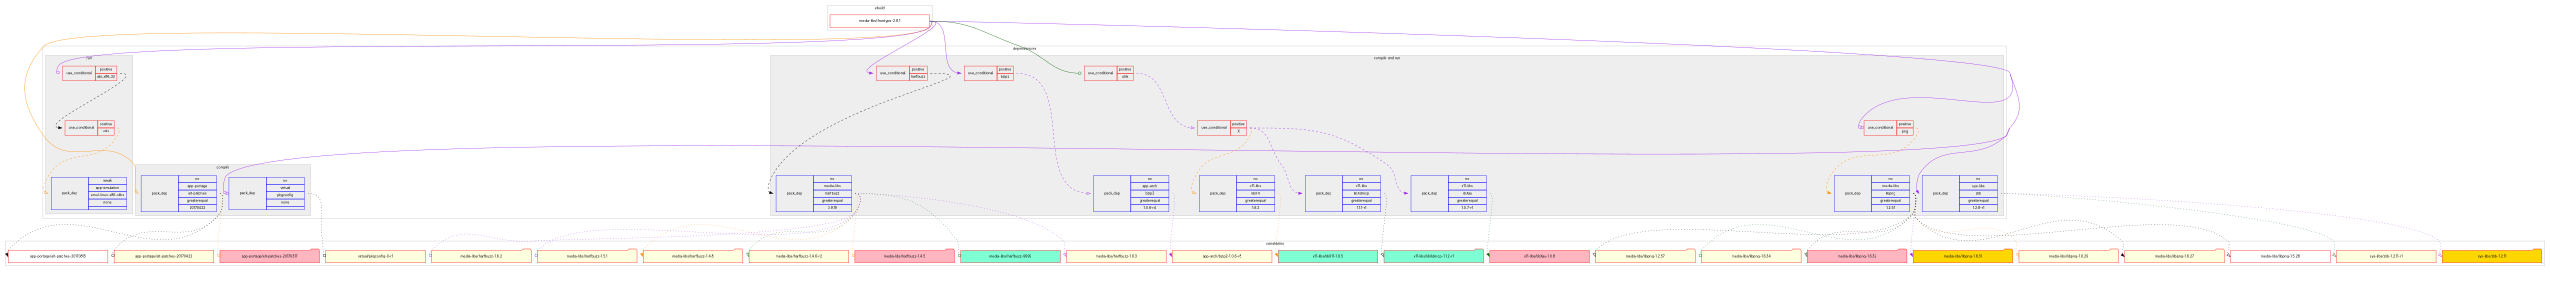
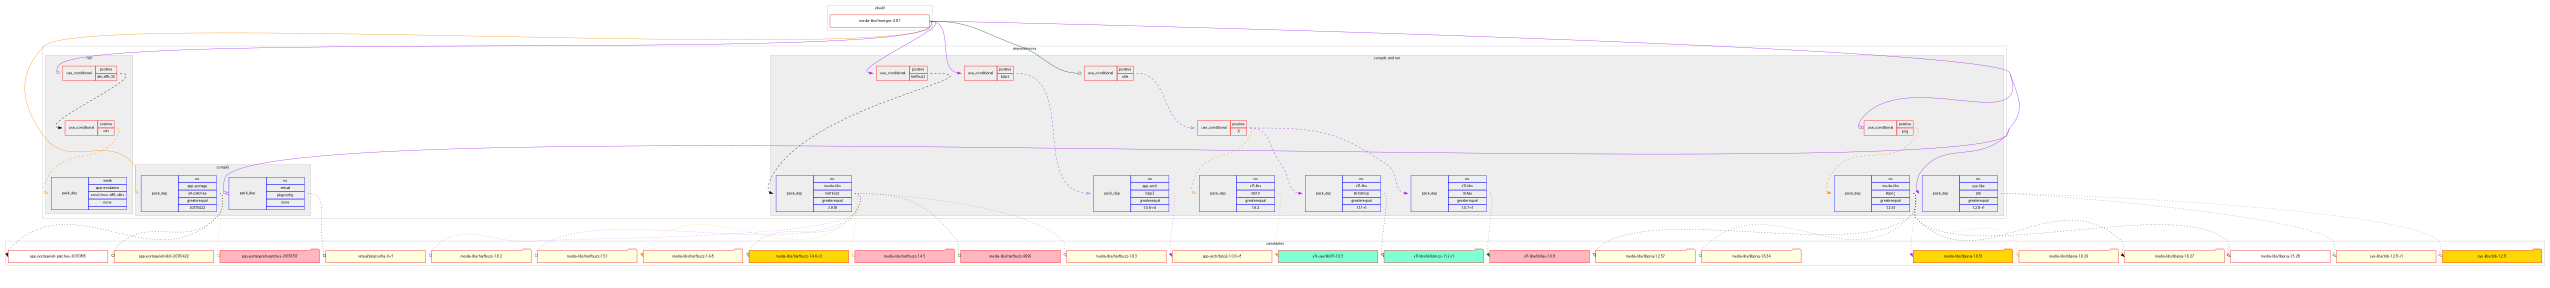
  digraph {
    compound=true
    concentrate=true
    fontname=Inter
    fontsize=10
    newrank=true
    rankdir=TB
    ranksep=1.5
    node [color=red fontname=Inter fontsize=10 shape=none style=filled]
    edge [arrowhead=normal color=purple fontname=Inter headport=w style=dotted tailport=e weight=100]
    n1 [fillcolor=white label="media-libs/freetype-2.8.1" shape=box width=4]
    n2 [color=blue label=<<TABLE BORDER="0" CELLBORDER="1" CELLSPACING="0" CELLPADDING="4" WIDTH="220"><TR><TD ROWSPAN="6" CELLPADDING="30">pack_dep</TD></TR><TR><TD WIDTH="110">no</TD></TR><TR><TD>app-portage</TD></TR><TR><TD>elt-patches</TD></TR><TR><TD>greaterequal</TD></TR><TR><TD>20170422</TD></TR></TABLE>> style=""]
    n3 [color=blue label=<<TABLE BORDER="0" CELLBORDER="1" CELLSPACING="0" CELLPADDING="4" WIDTH="220"><TR><TD ROWSPAN="6" CELLPADDING="30">pack_dep</TD></TR><TR><TD WIDTH="110">no</TD></TR><TR><TD>virtual</TD></TR><TR><TD>pkgconfig</TD></TR><TR><TD>none</TD></TR><TR><TD></TD></TR></TABLE>> style=""]
    n4 [color=blue label=<<TABLE BORDER="0" CELLBORDER="1" CELLSPACING="0" CELLPADDING="4" WIDTH="220"><TR><TD ROWSPAN="6" CELLPADDING="30">pack_dep</TD></TR><TR><TD WIDTH="110">no</TD></TR><TR><TD>app-arch</TD></TR><TR><TD>bzip2</TD></TR><TR><TD>greaterequal</TD></TR><TR><TD>1.0.6-r4</TD></TR></TABLE>> style=""]
    n5 [label=<<TABLE BORDER="0" CELLBORDER="1" CELLSPACING="0" CELLPADDING="4"><TR><TD ROWSPAN="3" CELLPADDING="10">use_conditional</TD></TR><TR><TD>positive</TD></TR><TR><TD>bzip2</TD></TR></TABLE>> style=""]
    n6 [color=blue label=<<TABLE BORDER="0" CELLBORDER="1" CELLSPACING="0" CELLPADDING="4" WIDTH="220"><TR><TD ROWSPAN="6" CELLPADDING="30">pack_dep</TD></TR><TR><TD WIDTH="110">no</TD></TR><TR><TD>media-libs</TD></TR><TR><TD>harfbuzz</TD></TR><TR><TD>greaterequal</TD></TR><TR><TD>0.9.19</TD></TR></TABLE>> style=""]
    n7 [label=<<TABLE BORDER="0" CELLBORDER="1" CELLSPACING="0" CELLPADDING="4"><TR><TD ROWSPAN="3" CELLPADDING="10">use_conditional</TD></TR><TR><TD>positive</TD></TR><TR><TD>harfbuzz</TD></TR></TABLE>> style=""]
    n8 [color=blue label=<<TABLE BORDER="0" CELLBORDER="1" CELLSPACING="0" CELLPADDING="4" WIDTH="220"><TR><TD ROWSPAN="6" CELLPADDING="30">pack_dep</TD></TR><TR><TD WIDTH="110">no</TD></TR><TR><TD>media-libs</TD></TR><TR><TD>libpng</TD></TR><TR><TD>greaterequal</TD></TR><TR><TD>1.2.51</TD></TR></TABLE>> style=""]
    n9 [label=<<TABLE BORDER="0" CELLBORDER="1" CELLSPACING="0" CELLPADDING="4"><TR><TD ROWSPAN="3" CELLPADDING="10">use_conditional</TD></TR><TR><TD>positive</TD></TR><TR><TD>png</TD></TR></TABLE>> style=""]
    n10 [color=blue label=<<TABLE BORDER="0" CELLBORDER="1" CELLSPACING="0" CELLPADDING="4" WIDTH="220"><TR><TD ROWSPAN="6" CELLPADDING="30">pack_dep</TD></TR><TR><TD WIDTH="110">no</TD></TR><TR><TD>x11-libs</TD></TR><TR><TD>libXau</TD></TR><TR><TD>greaterequal</TD></TR><TR><TD>1.0.7-r1</TD></TR></TABLE>> style=""]
    n11 [color=blue label=<<TABLE BORDER="0" CELLBORDER="1" CELLSPACING="0" CELLPADDING="4" WIDTH="220"><TR><TD ROWSPAN="6" CELLPADDING="30">pack_dep</TD></TR><TR><TD WIDTH="110">no</TD></TR><TR><TD>x11-libs</TD></TR><TR><TD>libX11</TD></TR><TR><TD>greaterequal</TD></TR><TR><TD>1.6.2</TD></TR></TABLE>> style=""]
    n12 [color=blue label=<<TABLE BORDER="0" CELLBORDER="1" CELLSPACING="0" CELLPADDING="4" WIDTH="220"><TR><TD ROWSPAN="6" CELLPADDING="30">pack_dep</TD></TR><TR><TD WIDTH="110">no</TD></TR><TR><TD>x11-libs</TD></TR><TR><TD>libXdmcp</TD></TR><TR><TD>greaterequal</TD></TR><TR><TD>1.1.1-r1</TD></TR></TABLE>> style=""]
    n13 [label=<<TABLE BORDER="0" CELLBORDER="1" CELLSPACING="0" CELLPADDING="4"><TR><TD ROWSPAN="3" CELLPADDING="10">use_conditional</TD></TR><TR><TD>positive</TD></TR><TR><TD>X</TD></TR></TABLE>> style=""]
    n14 [label=<<TABLE BORDER="0" CELLBORDER="1" CELLSPACING="0" CELLPADDING="4"><TR><TD ROWSPAN="3" CELLPADDING="10">use_conditional</TD></TR><TR><TD>positive</TD></TR><TR><TD>utils</TD></TR></TABLE>> style=""]
    n15 [color=blue label=<<TABLE BORDER="0" CELLBORDER="1" CELLSPACING="0" CELLPADDING="4" WIDTH="220"><TR><TD ROWSPAN="6" CELLPADDING="30">pack_dep</TD></TR><TR><TD WIDTH="110">no</TD></TR><TR><TD>sys-libs</TD></TR><TR><TD>zlib</TD></TR><TR><TD>greaterequal</TD></TR><TR><TD>1.2.8-r1</TD></TR></TABLE>> style=""]
    n16 [color=blue label=<<TABLE BORDER="0" CELLBORDER="1" CELLSPACING="0" CELLPADDING="4" WIDTH="220"><TR><TD ROWSPAN="6" CELLPADDING="30">pack_dep</TD></TR><TR><TD WIDTH="110">weak</TD></TR><TR><TD>app-emulation</TD></TR><TR><TD>emul-linux-x86-xlibs</TD></TR><TR><TD>none</TD></TR><TR><TD></TD></TR></TABLE>> style=""]
    n17 [label=<<TABLE BORDER="0" CELLBORDER="1" CELLSPACING="0" CELLPADDING="4"><TR><TD ROWSPAN="3" CELLPADDING="10">use_conditional</TD></TR><TR><TD>positive</TD></TR><TR><TD>utils</TD></TR></TABLE>> style=""]
    n18 [label=<<TABLE BORDER="0" CELLBORDER="1" CELLSPACING="0" CELLPADDING="4"><TR><TD ROWSPAN="3" CELLPADDING="10">use_conditional</TD></TR><TR><TD>positive</TD></TR><TR><TD>abi_x86_32</TD></TR></TABLE>> style=""]
    n19 [fillcolor=lightpink label="app-portage/elt-patches-20170317" shape=folder width=4]
-   n20 [fillcolor=lightyellow label="app-portage/elt-patches-20170422" shape=box width=4]
+   n20 [fillcolor=lightyellow label="app-portage/elt-libX-20170422" shape=box width=4]
    n21 [fillcolor=white label="app-portage/elt-patches-20170815" shape=box width=4]
    n22 [fillcolor=lightyellow label="virtual/pkgconfig-0-r1" shape=box width=4]
    n23 [fillcolor=lightyellow label="app-arch/bzip2-1.0.6-r8" shape=box width=4]
    n24 [fillcolor=lightpink label="media-libs/harfbuzz-1.4.5" shape=folder width=4]
-   n25 [fillcolor=lightyellow label="media-libs/harfbuzz-1.4.6-r2" shape=box width=4]
+   n25 [fillcolor=gold label="media-libs/harfbuzz-1.4.6-r2" shape=box width=4]
    n26 [fillcolor=lightyellow label="media-libs/harfbuzz-1.4.8" shape=folder width=4]
    n27 [fillcolor=lightyellow label="media-libs/harfbuzz-1.5.1" shape=folder width=4]
    n28 [fillcolor=lightyellow label="media-libs/harfbuzz-1.6.2" shape=folder width=4]
    n29 [fillcolor=lightyellow label="media-libs/harfbuzz-1.6.3" shape=box width=4]
-   n30 [fillcolor=aquamarine label="media-libs/harfbuzz-9999" shape=box width=4]
+   n30 [fillcolor=lightpink label="media-libs/harfbuzz-9999" shape=box width=4]
    n31 [fillcolor=lightyellow label="media-libs/libpng-1.2.57" shape=folder width=4]
    n32 [fillcolor=white label="media-libs/libpng-1.5.28" shape=box width=4]
    n33 [fillcolor=lightyellow label="media-libs/libpng-1.6.27" shape=folder width=4]
    n34 [fillcolor=lightyellow label="media-libs/libpng-1.6.29" shape=folder width=4]
    n35 [fillcolor=gold label="media-libs/libpng-1.6.31" shape=folder width=4]
-   n36 [fillcolor=lightpink label="media-libs/libpng-1.6.32" shape=folder width=4]
    n37 [fillcolor=lightyellow label="media-libs/libpng-1.6.34" shape=folder width=4]
-   n38 [fillcolor=aquamarine label="x11-libs/libX11-1.6.5" shape=box width=4]
+   n38 [fillcolor=aquamarine label="x11-use/libX11-1.6.5" shape=box width=4]
    n39 [fillcolor=lightpink label="x11-libs/libXau-1.0.8" shape=box width=4]
    n40 [fillcolor=aquamarine label="x11-libs/libXdmcp-1.1.2-r1" shape=folder width=4]
    n41 [fillcolor=gold label="sys-libs/zlib-1.2.11" shape=folder width=4]
    n42 [fillcolor=lightyellow label="sys-libs/zlib-1.2.11-r1" shape=box width=4]
    subgraph cluster_1 {
      color=gray
      label=<<i>dependencies</i>>
      subgraph cluster_2 {
        color=gray
        fillcolor="#eeeeee"
        label=<<i>compile</i>>
        style=filled
        subgraph sub_3 {
          color=gray
          fillcolor="#eeeeee"
          label=<<i>compile</i>>
          style=filled
          n2
        }
        subgraph sub_4 {
          color=gray
          fillcolor="#eeeeee"
          label=<<i>compile</i>>
          style=filled
          n3
        }
      }
      subgraph cluster_5 {
        color=gray
        fillcolor="#eeeeee"
        label=<<i>compile and run</i>>
        style=filled
        subgraph sub_6 {
          color=gray
          fillcolor="#eeeeee"
          label=<<i>compile and run</i>>
          style=filled
          n5
          subgraph sub_7 {
            color=gray
            fillcolor="#eeeeee"
            label=<<i>compile and run</i>>
            style=filled
            n4
          }
        }
        subgraph sub_8 {
          color=gray
          fillcolor="#eeeeee"
          label=<<i>compile and run</i>>
          style=filled
          n7
          subgraph sub_9 {
            color=gray
            fillcolor="#eeeeee"
            label=<<i>compile and run</i>>
            style=filled
            n6
          }
        }
        subgraph sub_10 {
          color=gray
          fillcolor="#eeeeee"
          label=<<i>compile and run</i>>
          style=filled
          n9
          subgraph sub_11 {
            color=gray
            fillcolor="#eeeeee"
            label=<<i>compile and run</i>>
            style=filled
            n8
          }
        }
        subgraph sub_12 {
          color=gray
          fillcolor="#eeeeee"
          label=<<i>compile and run</i>>
          style=filled
          n14
          subgraph sub_13 {
            color=gray
            fillcolor="#eeeeee"
            label=<<i>compile and run</i>>
            style=filled
            n13
            subgraph sub_14 {
              color=gray
              fillcolor="#eeeeee"
              label=<<i>compile and run</i>>
              style=filled
              n10
            }
            subgraph sub_15 {
              color=gray
              fillcolor="#eeeeee"
              label=<<i>compile and run</i>>
              style=filled
              n11
            }
            subgraph sub_16 {
              color=gray
              fillcolor="#eeeeee"
              label=<<i>compile and run</i>>
              style=filled
              n12
            }
          }
        }
        subgraph sub_17 {
          color=gray
          fillcolor="#eeeeee"
          label=<<i>compile and run</i>>
          style=filled
          n15
        }
      }
      subgraph cluster_18 {
        color=gray
        fillcolor="#eeeeee"
        label=<<i>run</i>>
        style=filled
        subgraph sub_19 {
          color=gray
          fillcolor="#eeeeee"
          label=<<i>run</i>>
          style=filled
          n18
          subgraph sub_20 {
            color=gray
            fillcolor="#eeeeee"
            label=<<i>run</i>>
            style=filled
            n17
            subgraph sub_21 {
              color=gray
              fillcolor="#eeeeee"
              label=<<i>run</i>>
              style=filled
              n16
            }
          }
        }
      }
    }
    subgraph cluster_22 {
      color=gray
      label=<<i>ebuild</i>>
      rank=same
      n1
    }
    subgraph cluster_23 {
      color=gray
      label=<<i>candidates</i>>
      rank=same
      subgraph sub_24 {
        color=black
        label=<<i>candidates</i>>
        nodesep=1
        rank=same
        n19
        n20
        n21
      }
      subgraph sub_25 {
        color=black
        label=<<i>candidates</i>>
        nodesep=1
        rank=same
        n22
      }
      subgraph sub_26 {
        color=black
        label=<<i>candidates</i>>
        nodesep=1
        rank=same
        n23
      }
      subgraph sub_27 {
        color=black
        label=<<i>candidates</i>>
        nodesep=1
        rank=same
        n24
        n25
        n26
        n27
        n28
        n29
        n30
      }
      subgraph sub_28 {
        color=black
        label=<<i>candidates</i>>
        nodesep=1
        rank=same
        n31
        n32
        n33
        n34
        n35
-       n36
        n37
      }
      subgraph sub_29 {
        color=black
        label=<<i>candidates</i>>
        nodesep=1
        rank=same
        n38
      }
      subgraph sub_30 {
        color=black
        label=<<i>candidates</i>>
        nodesep=1
        rank=same
        n39
      }
      subgraph sub_31 {
        color=black
        label=<<i>candidates</i>>
        nodesep=1
        rank=same
        n40
      }
      subgraph sub_32 {
        color=black
        label=<<i>candidates</i>>
        nodesep=1
        rank=same
        n41
        n42
      }
      subgraph sub_33 {
        color=black
        label=<<i>candidates</i>>
        nodesep=1
        rank=same
      }
    }
    n1 -> n2 [arrowhead=onormal color=darkorange style=solid weight=20]
    n1 -> n3 [arrowhead=odot style=solid weight=20]
    n1 -> n5 [style=solid weight=20]
    n1 -> n7 [style=solid weight=20]
    n1 -> n9 [arrowhead=odot style=solid weight=20]
    n1 -> n14 [arrowhead=odot color=darkgreen style=solid weight=20]
    n1 -> n15 [style=solid weight=20]
    n1 -> n18 [arrowhead=odot style=solid weight=20]
    n2 -> n19 [arrowhead=odot color=darkorange]
    n2 -> n20 [arrowhead=odot color=black]
    n2 -> n21 [color=black]
    n3 -> n22 [arrowhead=odot color=black]
    n4 -> n23
    n5 -> n4 [arrowhead=onormal style=dashed weight=20]
    n6 -> n24 [arrowhead=odot color=darkorange]
    n6 -> n25 [arrowhead=onormal color=darkgreen]
    n6 -> n26 [color=darkorange]
    n6 -> n27 [arrowhead=odot]
    n6 -> n28 [arrowhead=odot]
    n6 -> n29 [arrowhead=onormal]
    n6 -> n30 [arrowhead=odot color=darkgreen]
    n7 -> n6 [color=black style=dashed weight=20]
    n8 -> n31 [arrowhead=onormal color=black]
    n8 -> n32 [arrowhead=onormal color=black]
    n8 -> n33 [color=black]
    n8 -> n34 [arrowhead=onormal color=darkorange]
    n8 -> n35
-   n8 -> n36 [arrowhead=onormal color=black]
    n8 -> n37 [arrowhead=odot color=darkgreen]
    n9 -> n8 [color=darkorange style=dashed weight=20]
    n10 -> n39 [color=darkgreen]
    n11 -> n38 [color=darkorange]
    n12 -> n40 [arrowhead=onormal color=black]
    n13 -> n10 [style=dashed weight=20]
    n13 -> n11 [arrowhead=onormal color=darkorange style=dashed weight=20]
    n13 -> n12 [style=dashed weight=20]
    n14 -> n13 [arrowhead=onormal style=dashed weight=20]
    n15 -> n41 [arrowhead=onormal]
    n15 -> n42 [arrowhead=onormal color=darkgreen]
    n17 -> n16 [arrowhead=onormal color=darkorange style=dashed weight=20]
    n18 -> n17 [color=black style=dashed weight=20]
  }
